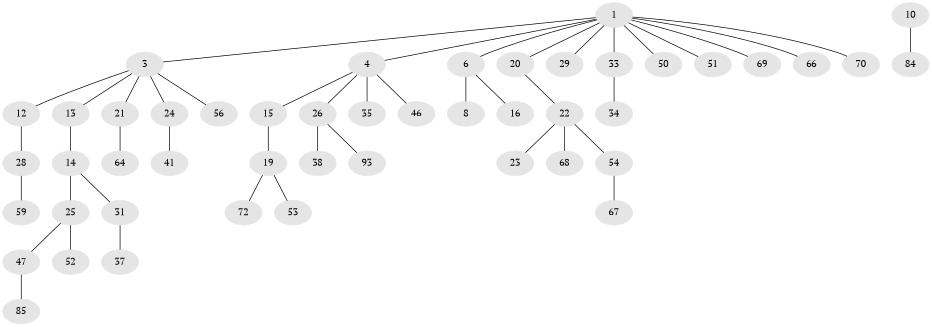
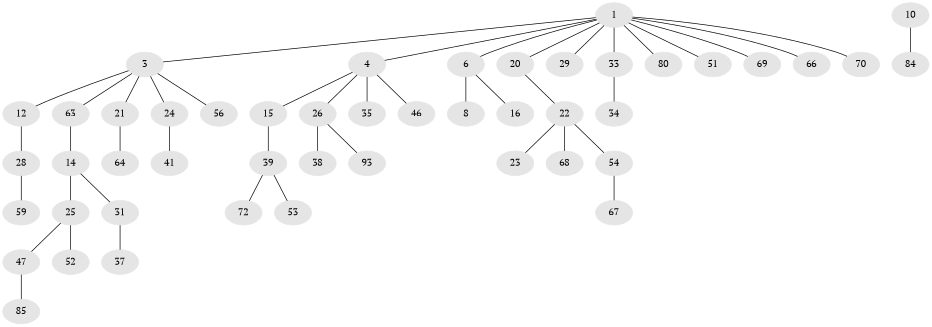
  graph {
    fontname="PT Serif"
    node [color=gray90 fontname="PT Serif" style=filled]
    edge [fontname="PT Serif"]
    1 [super="+2"]
    3 [super="+17+11"]
    4 [super="+5+7"]
    6 [super="+40"]
    20
    29
    33
-   50
+   50 [label=80]
    51
    n10 [label=69 super="+72"]
    66 [super="+75"]
    70 [super="+78"]
    12 [super="+69+49"]
-   13
+   13 [label=63]
    21
    24
    56
    15 [super="+27"]
    26
    35 [super="+74+81+36"]
    46 [super="+61"]
    8
    16
    22
    34 [super="+90"]
    28 [super="+57"]
    14 [super="+30+44"]
    64 [super="+88"]
    41
-   19 [super="+32"]
+   19 [super="+32" label=39]
    38
    93
    10 [super="+18"]
    84
    59
    25 [super="+45"]
    31 [super="+55"]
    47
    52
    37 [super="+79"]
    n41 [label=72 super="+87+65"]
    53 [super="+82+58"]
    23 [super="+63"]
    n44 [label=68]
    54
    67 [super="+89"]
    85
    1 -- 3
    1 -- 4
    1 -- 6
    1 -- 20
    1 -- 29
    1 -- 33
    1 -- 50
    1 -- 51
    1 -- n10
    1 -- 66
    1 -- 70
    3 -- 12
    3 -- 13
    3 -- 21
    3 -- 24
    3 -- 56
    4 -- 15
    4 -- 26
    4 -- 35
    4 -- 46
    6 -- 8
    6 -- 16
    20 -- 22
    33 -- 34
    12 -- 28
    13 -- 14
    21 -- 64
    24 -- 41
    15 -- 19
    26 -- 38
    26 -- 93
    22 -- 23
    22 -- n44
    22 -- 54
    28 -- 59
    14 -- 25
    14 -- 31
    19 -- n41
    19 -- 53
    10 -- 84
    25 -- 47
    25 -- 52
    31 -- 37
    47 -- 85
    54 -- 67
  }
